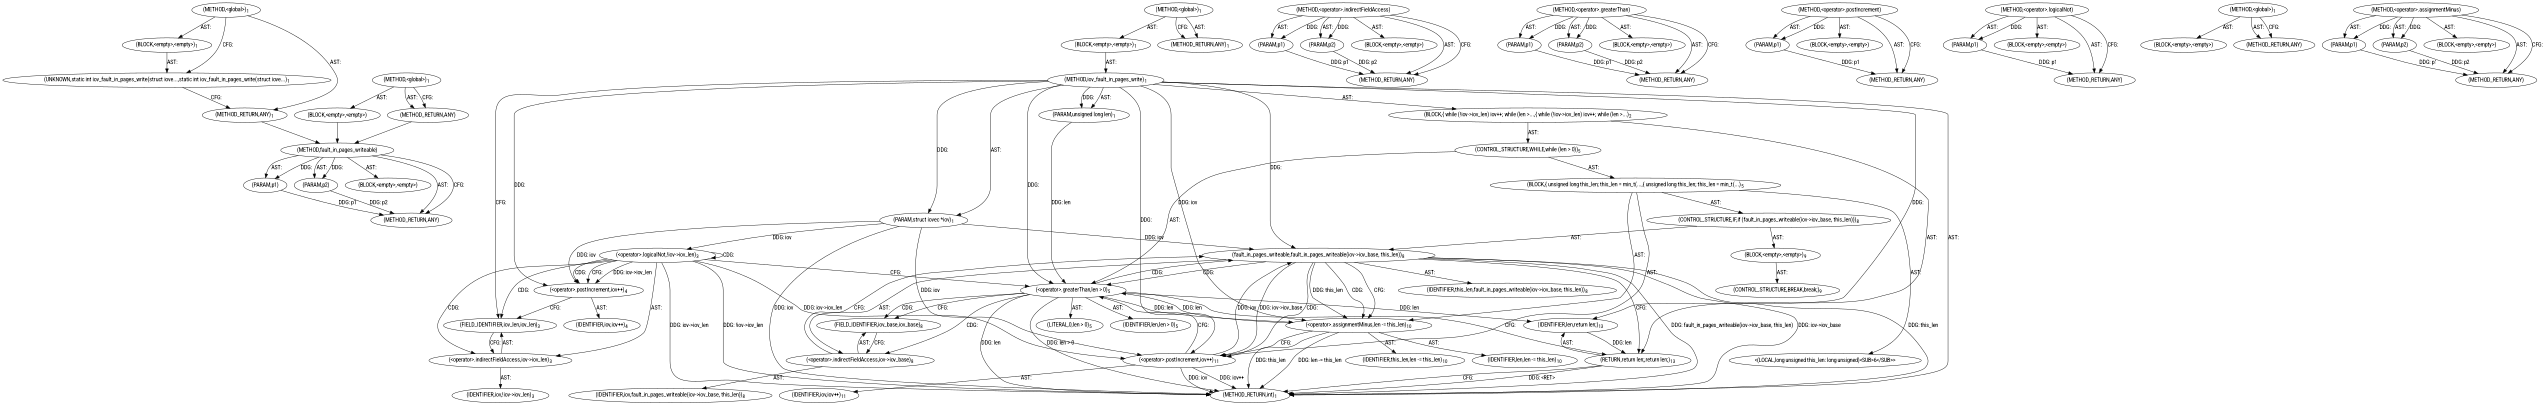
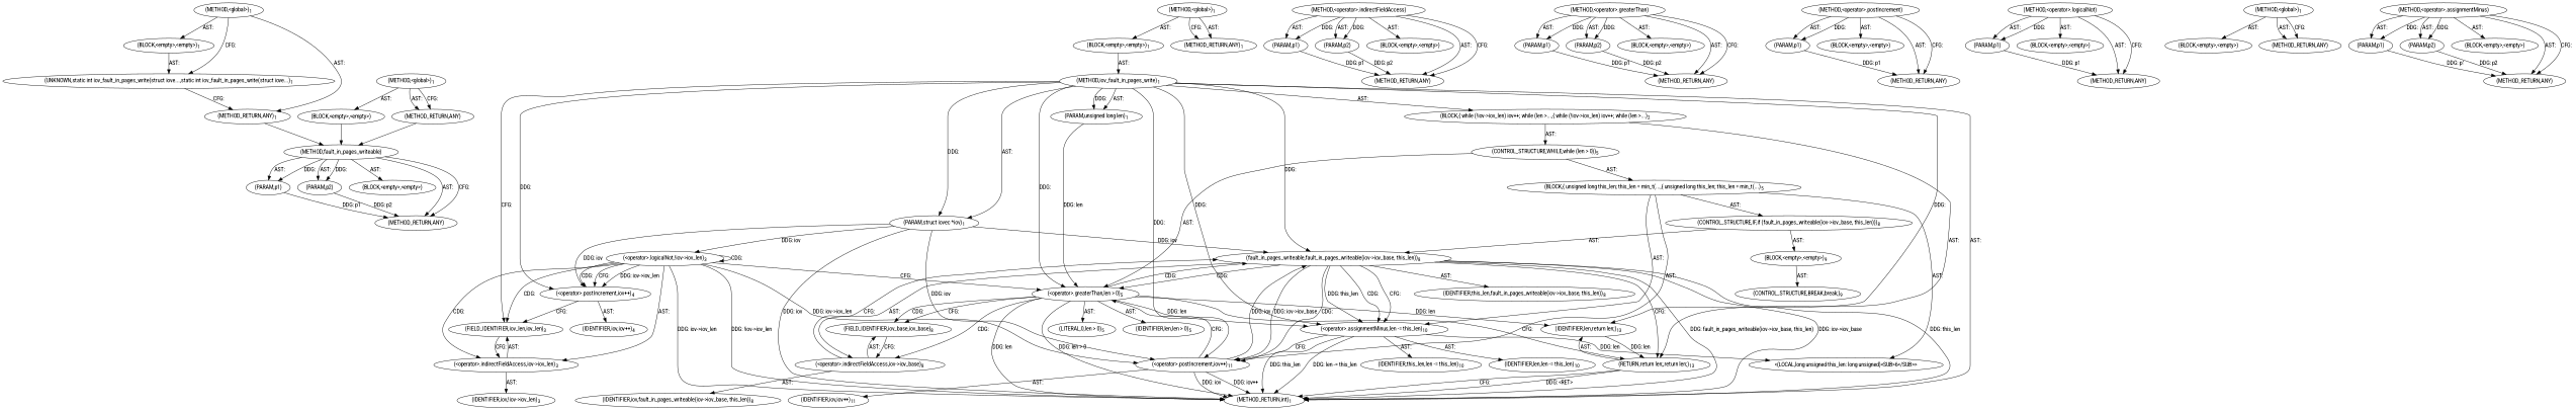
  digraph {
    fontname="Roboto Condensed"
    node [fontname="Roboto Condensed"]
    edge [fontname="Roboto Condensed"]
    n1 [label=<(METHOD,fault_in_pages_writeable)>]
    n2 [label=<(PARAM,p1)>]
    n3 [label=<(PARAM,p2)>]
    n4 [label=<(BLOCK,&lt;empty&gt;,&lt;empty&gt;)>]
    n5 [label=<(METHOD_RETURN,ANY)>]
    n6 [label=<(METHOD,&lt;global&gt;)<SUB>1</SUB>>]
    n7 [label=<(BLOCK,&lt;empty&gt;,&lt;empty&gt;)<SUB>1</SUB>>]
    n8 [label=<(METHOD_RETURN,ANY)<SUB>1</SUB>>]
    n9 [label=<(METHOD,iov_fault_in_pages_write)<SUB>1</SUB>>]
    n10 [label=<(PARAM,struct iovec *iov)<SUB>1</SUB>>]
    n11 [label=<(PARAM,unsigned long len)<SUB>1</SUB>>]
    n12 [label=<(BLOCK,{ 	while (!iov-&gt;iov_len) 		iov++; 	while (len &gt;...,{ 	while (!iov-&gt;iov_len) 		iov++; 	while (len &gt;...)<SUB>2</SUB>>]
    n13 [label=<(FIELD_IDENTIFIER,iov_len,iov_len)<SUB>3</SUB>>]
    n14 [label=<(&lt;operator&gt;.postIncrement,iov++)<SUB>4</SUB>>]
    n15 [label=<(&lt;operator&gt;.greaterThan,len &gt; 0)<SUB>5</SUB>>]
    n16 [label=<(fault_in_pages_writeable,fault_in_pages_writeable(iov-&gt;iov_base, this_len))<SUB>8</SUB>>]
    n17 [label=<(&lt;operator&gt;.assignmentMinus,len -= this_len)<SUB>10</SUB>>]
    n18 [label=<(&lt;operator&gt;.postIncrement,iov++)<SUB>11</SUB>>]
    n19 [label=<(IDENTIFIER,len,return len;)<SUB>13</SUB>>]
    n20 [label=<(METHOD_RETURN,int)<SUB>1</SUB>>]
    n21 [label=<(&lt;operator&gt;.logicalNot,!iov-&gt;iov_len)<SUB>3</SUB>>]
    n22 [label=<(CONTROL_STRUCTURE,WHILE,while (len &gt; 0))<SUB>5</SUB>>]
    n23 [label=<(RETURN,return len;,return len;)<SUB>13</SUB>>]
    n24 [label=<(&lt;operator&gt;.indirectFieldAccess,iov-&gt;iov_len)<SUB>3</SUB>>]
    n25 [label=<(IDENTIFIER,iov,iov++)<SUB>4</SUB>>]
    n26 [label=<(IDENTIFIER,len,len &gt; 0)<SUB>5</SUB>>]
    n27 [label=<(LITERAL,0,len &gt; 0)<SUB>5</SUB>>]
    n28 [label=<(&lt;operator&gt;.indirectFieldAccess,iov-&gt;iov_base)<SUB>8</SUB>>]
    n29 [label=<(FIELD_IDENTIFIER,iov_base,iov_base)<SUB>8</SUB>>]
    n30 [label=<(IDENTIFIER,this_len,fault_in_pages_writeable(iov-&gt;iov_base, this_len))<SUB>8</SUB>>]
    n31 [label=<(IDENTIFIER,len,len -= this_len)<SUB>10</SUB>>]
    n32 [label=<(IDENTIFIER,this_len,len -= this_len)<SUB>10</SUB>>]
    n33 [label=<(IDENTIFIER,iov,iov++)<SUB>11</SUB>>]
    n34 [label=<(BLOCK,{ 		unsigned long this_len; 		this_len = min_t(...,{ 		unsigned long this_len; 		this_len = min_t(...)<SUB>5</SUB>>]
    n35 [label=<(IDENTIFIER,iov,!iov-&gt;iov_len)<SUB>3</SUB>>]
    n36 [label="<(LOCAL,long unsigned this_len: long unsigned)<SUB>6</SUB>>"]
    n37 [label=<(CONTROL_STRUCTURE,IF,if (fault_in_pages_writeable(iov-&gt;iov_base, this_len)))<SUB>8</SUB>>]
    n38 [label=<(IDENTIFIER,iov,fault_in_pages_writeable(iov-&gt;iov_base, this_len))<SUB>8</SUB>>]
    n39 [label=<(BLOCK,&lt;empty&gt;,&lt;empty&gt;)<SUB>9</SUB>>]
    n40 [label=<(CONTROL_STRUCTURE,BREAK,break;)<SUB>9</SUB>>]
    n41 [label=<(METHOD,&lt;operator&gt;.indirectFieldAccess)>]
    n42 [label=<(PARAM,p1)>]
    n43 [label=<(PARAM,p2)>]
    n44 [label=<(BLOCK,&lt;empty&gt;,&lt;empty&gt;)>]
    n45 [label=<(METHOD_RETURN,ANY)>]
    n46 [label=<(METHOD,&lt;operator&gt;.greaterThan)>]
    n47 [label=<(PARAM,p1)>]
    n48 [label=<(PARAM,p2)>]
    n49 [label=<(BLOCK,&lt;empty&gt;,&lt;empty&gt;)>]
    n50 [label=<(METHOD_RETURN,ANY)>]
    n51 [label=<(METHOD,&lt;operator&gt;.postIncrement)>]
    n52 [label=<(PARAM,p1)>]
    n53 [label=<(BLOCK,&lt;empty&gt;,&lt;empty&gt;)>]
    n54 [label=<(METHOD_RETURN,ANY)>]
    n55 [label=<(METHOD,&lt;operator&gt;.logicalNot)>]
    n56 [label=<(PARAM,p1)>]
    n57 [label=<(BLOCK,&lt;empty&gt;,&lt;empty&gt;)>]
    n58 [label=<(METHOD_RETURN,ANY)>]
    n59 [label=<(METHOD,&lt;global&gt;)<SUB>1</SUB>>]
    n60 [label=<(BLOCK,&lt;empty&gt;,&lt;empty&gt;)>]
    n61 [label=<(METHOD_RETURN,ANY)>]
    n62 [label=<(METHOD,&lt;operator&gt;.assignmentMinus)>]
    n63 [label=<(PARAM,p1)>]
    n64 [label=<(PARAM,p2)>]
    n65 [label=<(BLOCK,&lt;empty&gt;,&lt;empty&gt;)>]
    n66 [label=<(METHOD_RETURN,ANY)>]
    n67 [label=<(METHOD,&lt;global&gt;)<SUB>1</SUB>>]
    n68 [label=<(BLOCK,&lt;empty&gt;,&lt;empty&gt;)<SUB>1</SUB>>]
    n69 [label=<(UNKNOWN,static int iov_fault_in_pages_write(struct iove...,static int iov_fault_in_pages_write(struct iove...)<SUB>1</SUB>>]
    n70 [label=<(METHOD_RETURN,ANY)<SUB>1</SUB>>]
    n71 [label=<(METHOD,&lt;global&gt;)<SUB>1</SUB>>]
    n72 [label=<(BLOCK,&lt;empty&gt;,&lt;empty&gt;)>]
    n73 [label=<(METHOD_RETURN,ANY)>]
    n1 -> n2 [label="AST: "]
    n1 -> n2 [label="DDG: "]
    n1 -> n3 [label="AST: "]
    n1 -> n3 [label="DDG: "]
    n1 -> n4 [label="AST: "]
    n1 -> n5 [label="AST: "]
    n1 -> n5 [label="CFG: "]
    n2 -> n5 [label="DDG: p1"]
    n3 -> n5 [label="DDG: p2"]
    n6 -> n7 [label="AST: "]
    n6 -> n8 [label="AST: "]
    n6 -> n8 [label="CFG: "]
    n7 -> n9 [label="AST: "]
    n9 -> n10 [label="AST: "]
    n9 -> n10 [label="DDG: "]
    n9 -> n11 [label="AST: "]
    n9 -> n11 [label="DDG: "]
    n9 -> n12 [label="AST: "]
    n9 -> n13 [label="CFG: "]
    n9 -> n14 [label="DDG: "]
    n9 -> n15 [label="DDG: "]
    n9 -> n16 [label="DDG: "]
-   n9 -> n17 [label="DDG: iov"]
+   n9 -> n17 [label="DDG: "]
    n9 -> n18 [label="DDG: "]
    n9 -> n19 [label="DDG: "]
    n9 -> n20 [label="AST: "]
    n10 -> n14 [label="DDG: iov"]
    n10 -> n16 [label="DDG: iov"]
    n10 -> n18 [label="DDG: iov"]
    n10 -> n20 [label="DDG: iov"]
    n10 -> n21 [label="DDG: iov"]
    n11 -> n15 [label="DDG: len"]
    n12 -> n22 [label="AST: "]
    n12 -> n23 [label="AST: "]
    n13 -> n24 [label="CFG: "]
    n14 -> n13 [label="CFG: "]
    n14 -> n25 [label="AST: "]
    n15 -> n16 [label="CDG: "]
    n15 -> n17 [label="DDG: len"]
    n15 -> n19 [label="DDG: len"]
    n15 -> n20 [label="DDG: len"]
    n15 -> n20 [label="DDG: len &gt; 0"]
    n15 -> n23 [label="CFG: "]
    n15 -> n26 [label="AST: "]
    n15 -> n27 [label="AST: "]
    n15 -> n28 [label="CDG: "]
    n15 -> n29 [label="CFG: "]
    n15 -> n29 [label="CDG: "]
    n16 -> n15 [label="CDG: "]
    n16 -> n17 [label="CFG: "]
    n16 -> n17 [label="DDG: this_len"]
    n16 -> n17 [label="CDG: "]
    n16 -> n18 [label="DDG: iov-&gt;iov_base"]
    n16 -> n18 [label="CDG: "]
    n16 -> n20 [label="DDG: iov-&gt;iov_base"]
    n16 -> n20 [label="DDG: this_len"]
    n16 -> n20 [label="DDG: fault_in_pages_writeable(iov-&gt;iov_base, this_len)"]
    n16 -> n23 [label="CFG: "]
    n16 -> n28 [label="AST: "]
    n16 -> n30 [label="AST: "]
-   n17 -> n15 [label="DDG: len"]
+   n17 -> n36 [label="DDG: len"]
    n17 -> n18 [label="CFG: "]
    n17 -> n20 [label="DDG: this_len"]
    n17 -> n20 [label="DDG: len -= this_len"]
    n17 -> n31 [label="AST: "]
    n17 -> n32 [label="AST: "]
    n18 -> n15 [label="CFG: "]
    n18 -> n16 [label="DDG: iov"]
    n18 -> n20 [label="DDG: iov"]
    n18 -> n20 [label="DDG: iov++"]
    n18 -> n33 [label="AST: "]
    n19 -> n23 [label="DDG: len"]
    n21 -> n13 [label="CDG: "]
    n21 -> n14 [label="CFG: "]
    n21 -> n14 [label="DDG: iov-&gt;iov_len"]
    n21 -> n14 [label="CDG: "]
    n21 -> n15 [label="CFG: "]
    n21 -> n18 [label="DDG: iov-&gt;iov_len"]
    n21 -> n20 [label="DDG: iov-&gt;iov_len"]
    n21 -> n20 [label="DDG: !iov-&gt;iov_len"]
    n21 -> n21 [label="CDG: "]
    n21 -> n24 [label="AST: "]
    n21 -> n24 [label="CDG: "]
    n22 -> n15 [label="AST: "]
    n22 -> n34 [label="AST: "]
    n23 -> n19 [label="AST: "]
    n23 -> n20 [label="CFG: "]
    n23 -> n20 [label="DDG: &lt;RET&gt;"]
    n24 -> n13 [label="AST: "]
    n24 -> n35 [label="AST: "]
    n28 -> n16 [label="CFG: "]
    n28 -> n29 [label="AST: "]
    n28 -> n38 [label="AST: "]
    n29 -> n28 [label="CFG: "]
    n34 -> n17 [label="AST: "]
    n34 -> n18 [label="AST: "]
    n34 -> n36 [label="AST: "]
    n34 -> n37 [label="AST: "]
    n37 -> n16 [label="AST: "]
    n37 -> n39 [label="AST: "]
    n39 -> n40 [label="AST: "]
    n41 -> n42 [label="AST: "]
    n41 -> n42 [label="DDG: "]
    n41 -> n43 [label="AST: "]
    n41 -> n43 [label="DDG: "]
    n41 -> n44 [label="AST: "]
    n41 -> n45 [label="AST: "]
    n41 -> n45 [label="CFG: "]
    n42 -> n45 [label="DDG: p1"]
    n43 -> n45 [label="DDG: p2"]
    n46 -> n47 [label="AST: "]
    n46 -> n47 [label="DDG: "]
    n46 -> n48 [label="AST: "]
    n46 -> n48 [label="DDG: "]
    n46 -> n49 [label="AST: "]
    n46 -> n50 [label="AST: "]
    n46 -> n50 [label="CFG: "]
    n47 -> n50 [label="DDG: p1"]
    n48 -> n50 [label="DDG: p2"]
    n51 -> n52 [label="AST: "]
    n51 -> n52 [label="DDG: "]
    n51 -> n53 [label="AST: "]
    n51 -> n54 [label="AST: "]
    n51 -> n54 [label="CFG: "]
    n52 -> n54 [label="DDG: p1"]
    n55 -> n56 [label="AST: "]
    n55 -> n56 [label="DDG: "]
    n55 -> n57 [label="AST: "]
    n55 -> n58 [label="AST: "]
    n55 -> n58 [label="CFG: "]
    n56 -> n58 [label="DDG: p1"]
    n59 -> n60 [label="AST: "]
    n59 -> n61 [label="AST: "]
    n59 -> n61 [label="CFG: "]
    n62 -> n63 [label="AST: "]
    n62 -> n63 [label="DDG: "]
    n62 -> n64 [label="AST: "]
    n62 -> n64 [label="DDG: "]
    n62 -> n65 [label="AST: "]
    n62 -> n66 [label="AST: "]
    n62 -> n66 [label="CFG: "]
    n63 -> n66 [label="DDG: p1"]
    n64 -> n66 [label="DDG: p2"]
    n67 -> n68 [label="AST: "]
    n67 -> n69 [label="CFG: "]
    n67 -> n70 [label="AST: "]
    n68 -> n69 [label="AST: "]
    n69 -> n70 [label="CFG: "]
    n70 -> n1
    n71 -> n72 [label="AST: "]
    n71 -> n73 [label="AST: "]
    n71 -> n73 [label="CFG: "]
    n72 -> n1
    n73 -> n1
  }
